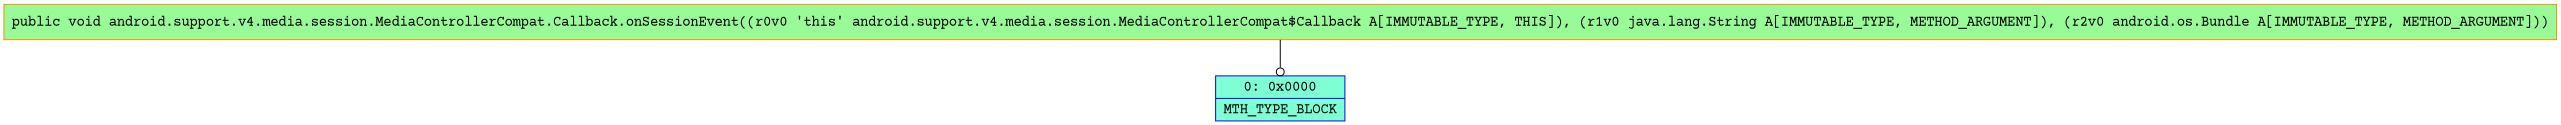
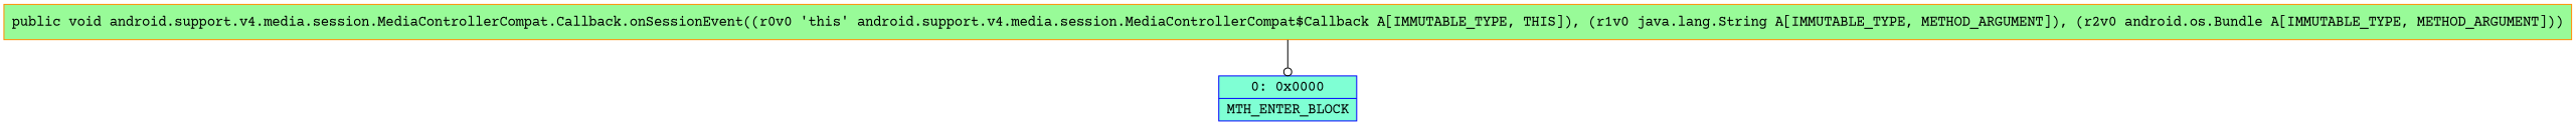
  digraph {
    fontname="Courier Prime"
    node [shape=record style=filled fontname="Courier Prime"]
-   n1 [color=blue label="{0\:\ 0x0000|MTH_TYPE_BLOCK\l}" fillcolor=aquamarine]
+   n1 [color=blue label="{0\:\ 0x0000|MTH_ENTER_BLOCK\l}" fillcolor=aquamarine]
    n2 [label="{public void android.support.v4.media.session.MediaControllerCompat.Callback.onSessionEvent((r0v0 'this' android.support.v4.media.session.MediaControllerCompat$Callback A[IMMUTABLE_TYPE, THIS]), (r1v0 java.lang.String A[IMMUTABLE_TYPE, METHOD_ARGUMENT]), (r2v0 android.os.Bundle A[IMMUTABLE_TYPE, METHOD_ARGUMENT])) }" fillcolor=palegreen color=darkorange]
    subgraph cluster_1 {
      label="R(0)"
    }
    n2 -> n1 [arrowhead=odot fontname="Courier Prime"]
  }
